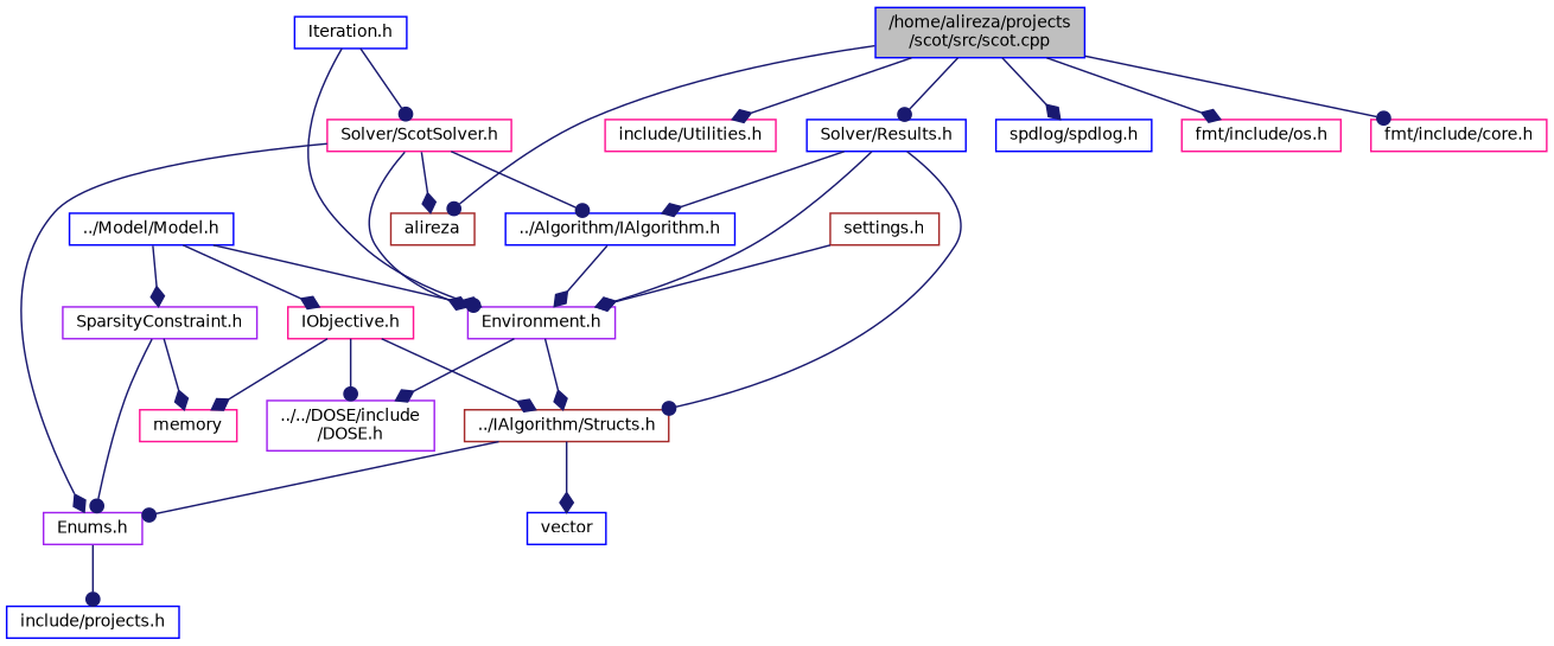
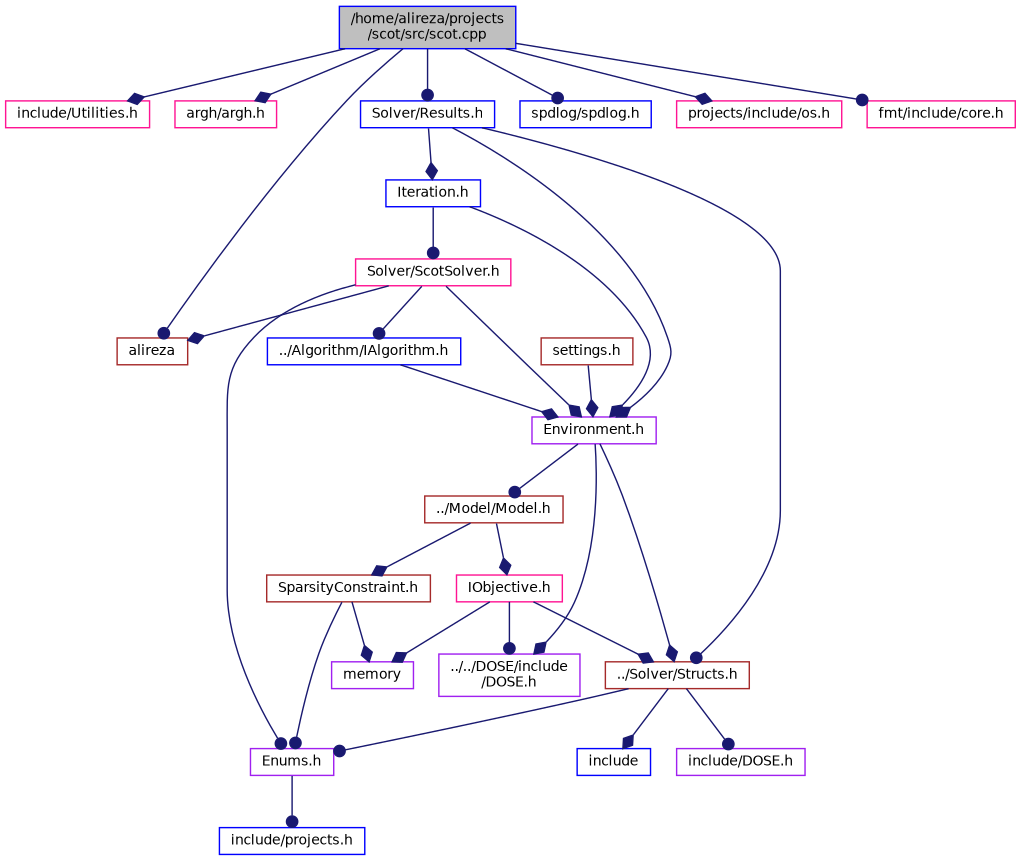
  digraph {
    node [color=blue fillcolor=white fontname=Helvetica fontsize=10 shape=record style=filled]
    edge [arrowhead=diamond color=midnightblue fontname=Helvetica fontsize=10 labelfontname=Helvetica labelfontsize=10 style=solid]
    n1 [fillcolor=grey75 fontcolor=black height=0.2 label="/home/alireza/projects\l/scot/src/scot.cpp" width=0.4]
    n2 [color=deeppink height=0.2 label="include/Utilities.h" width=0.4]
+   n3 [color=deeppink height=0.2 label="argh/argh.h" width=0.4]
    n4 [color=brown height=0.2 label=alireza width=0.4]
    n5 [height=0.2 label="spdlog/spdlog.h" width=0.4]
    n6 [height=0.2 label="Solver/Results.h" width=0.4]
-   n7 [color=deeppink height=0.2 label="fmt/include/os.h" width=0.4]
+   n7 [color=deeppink height=0.2 label="projects/include/os.h" width=0.4]
    n8 [color=deeppink height=0.2 label="fmt/include/core.h" width=0.4]
    n9 [color=deeppink height=0.2 label="Solver/ScotSolver.h" width=0.4]
    n10 [color=purple height=0.2 label="Environment.h" width=0.4]
    n11 [color=purple height=0.2 label="Enums.h" width=0.4]
    n12 [height=0.2 label="../Algorithm/IAlgorithm.h" width=0.4]
-   n13 [color=brown height=0.2 label="../IAlgorithm/Structs.h" width=0.4]
+   n13 [color=brown height=0.2 label="../Solver/Structs.h" width=0.4]
    n14 [height=0.2 label="Iteration.h" width=0.4]
-   n15 [height=0.2 label="../Model/Model.h" width=0.4]
+   n15 [color=brown height=0.2 label="../Model/Model.h" width=0.4]
    n16 [color=purple height=0.2 label="../../DOSE/include\l/DOSE.h" width=0.4]
    n17 [height=0.2 label="include/projects.h" width=0.4]
    n18 [color=deeppink height=0.2 label="IObjective.h" width=0.4]
-   n19 [color=purple height=0.2 label="SparsityConstraint.h" width=0.4]
-   n20 [height=0.2 label=vector width=0.4]
+   n19 [color=brown height=0.2 label="SparsityConstraint.h" width=0.4]
+   n20 [height=0.2 label=include width=0.4]
+   n21 [color=purple height=0.2 label="include/DOSE.h" width=0.4]
    n22 [color=brown height=0.2 label="settings.h" width=0.4]
-   n23 [color=deeppink height=0.2 label=memory width=0.4]
+   n23 [color=purple height=0.2 label=memory width=0.4]
    n1 -> n2
+   n1 -> n3
    n1 -> n4 [arrowhead=dot]
-   n1 -> n5
+   n1 -> n5 [arrowhead=dot]
    n1 -> n6 [arrowhead=dot]
    n1 -> n7
    n1 -> n8 [arrowhead=dot]
    n6 -> n10
    n6 -> n13 [arrowhead=dot]
-   n6 -> n12
+   n6 -> n14
    n9 -> n4
    n9 -> n10
-   n9 -> n11
+   n9 -> n11 [arrowhead=dot]
    n9 -> n12 [arrowhead=dot]
    n10 -> n13
-   n15 -> n10 [arrowhead=dot]
+   n10 -> n15 [arrowhead=dot]
    n10 -> n16
    n11 -> n17 [arrowhead=dot]
    n12 -> n10
    n13 -> n11 [arrowhead=dot]
    n13 -> n20
+   n13 -> n21 [arrowhead=dot]
    n14 -> n9 [arrowhead=dot]
    n14 -> n10
    n15 -> n18
    n15 -> n19
    n18 -> n13
    n18 -> n16 [arrowhead=dot]
    n18 -> n23
    n19 -> n11 [arrowhead=dot]
    n19 -> n23
    n22 -> n10
  }
